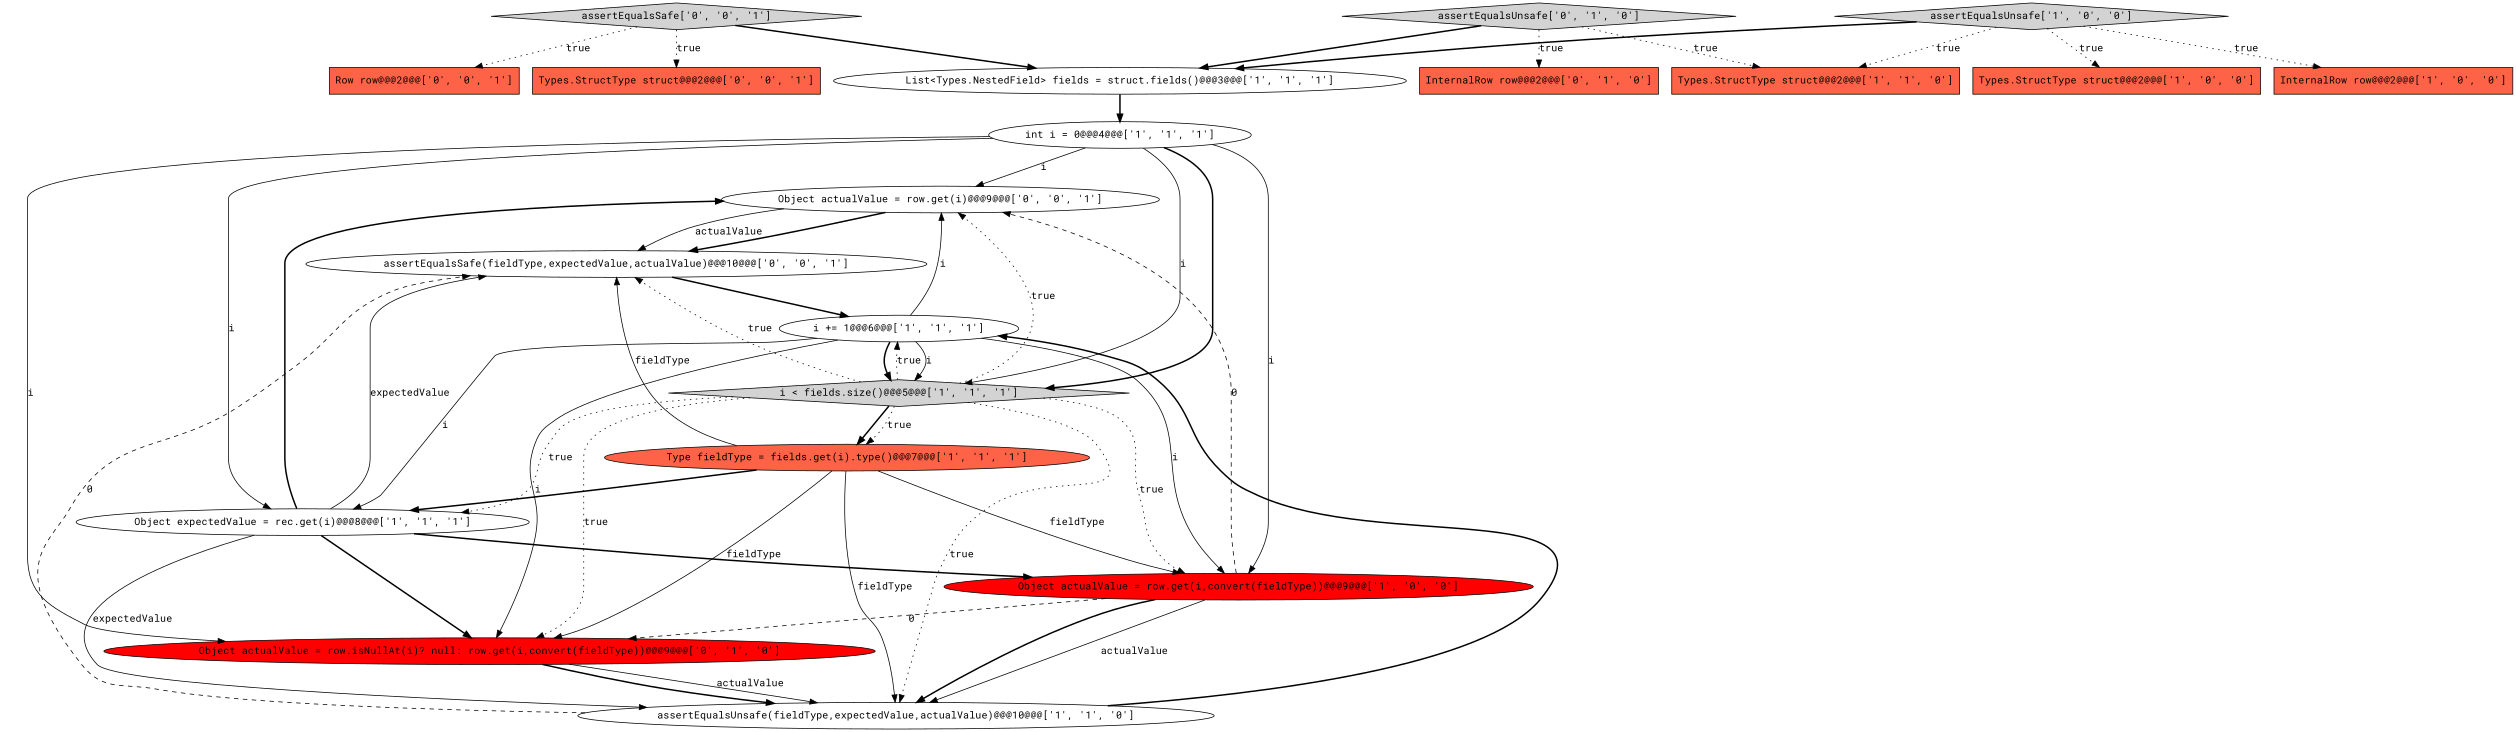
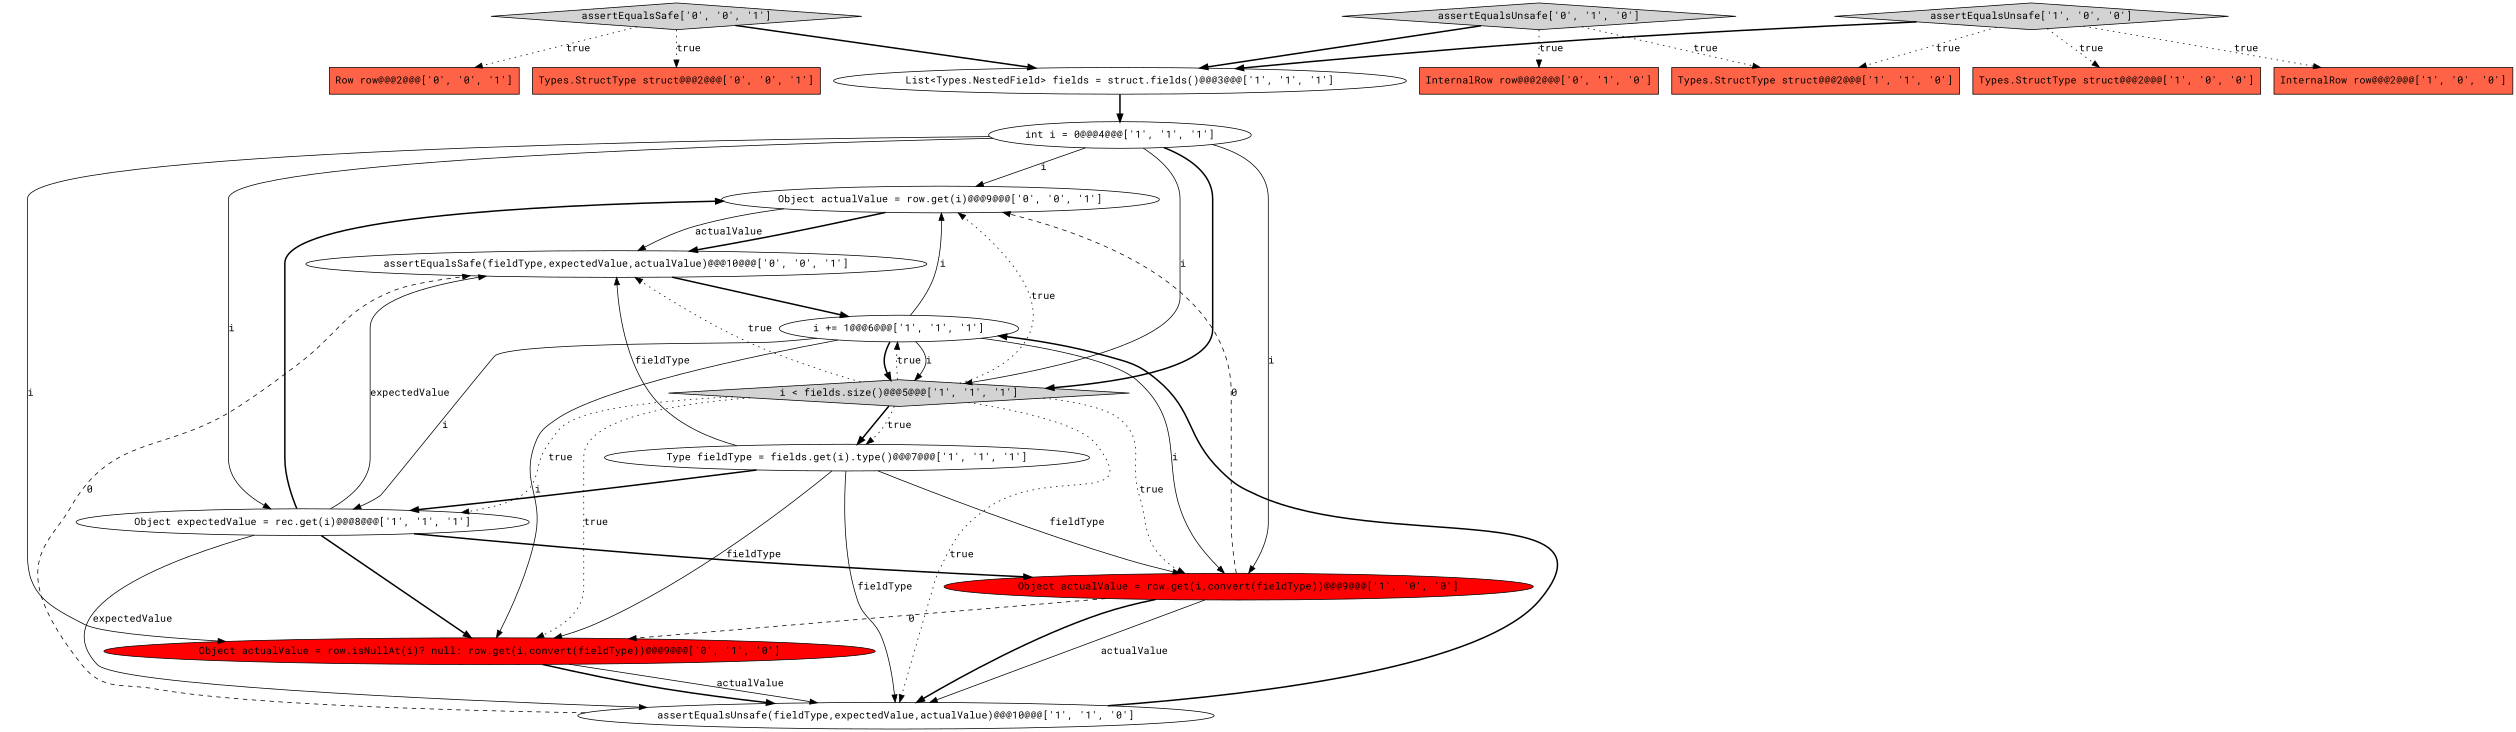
  digraph {
    fontname="Roboto Mono"
    node [fillcolor=white fontname="Roboto Mono" shape=ellipse style=filled]
    edge [fontname="Roboto Mono" style=solid]
    n1 [label="Object actualValue = row.get(i)@@@9@@@['0', '0', '1']"]
    n2 [label="assertEqualsSafe(fieldType,expectedValue,actualValue)@@@10@@@['0', '0', '1']"]
    n3 [label="i += 1@@@6@@@['1', '1', '1']"]
    n4 [fillcolor=red label="Object actualValue = row.isNullAt(i)? null: row.get(i,convert(fieldType))@@@9@@@['0', '1', '0']"]
    n5 [label="assertEqualsUnsafe(fieldType,expectedValue,actualValue)@@@10@@@['1', '1', '0']"]
    n6 [fillcolor=red label="Object actualValue = row.get(i,convert(fieldType))@@@9@@@['1', '0', '0']"]
    n7 [fillcolor=tomato label="Row row@@@2@@@['0', '0', '1']" shape=box]
    n8 [label="Object expectedValue = rec.get(i)@@@8@@@['1', '1', '1']"]
    n9 [fillcolor=lightgray label="i < fields.size()@@@5@@@['1', '1', '1']" shape=diamond]
    n10 [fillcolor=lightgray label="assertEqualsSafe['0', '0', '1']" shape=diamond]
    n11 [label="List<Types.NestedField> fields = struct.fields()@@@3@@@['1', '1', '1']"]
    n12 [fillcolor=tomato label="Types.StructType struct@@@2@@@['0', '0', '1']" shape=box]
    n13 [label="int i = 0@@@4@@@['1', '1', '1']"]
-   n14 [fillcolor=tomato label="Type fieldType = fields.get(i).type()@@@7@@@['1', '1', '1']"]
+   n14 [label="Type fieldType = fields.get(i).type()@@@7@@@['1', '1', '1']"]
    n15 [fillcolor=tomato label="Types.StructType struct@@@2@@@['1', '0', '0']" shape=box]
    n16 [fillcolor=tomato label="Types.StructType struct@@@2@@@['1', '1', '0']" shape=box]
    n17 [fillcolor=lightgray label="assertEqualsUnsafe['0', '1', '0']" shape=diamond]
    n18 [fillcolor=tomato label="InternalRow row@@@2@@@['0', '1', '0']" shape=box]
    n19 [fillcolor=lightgray label="assertEqualsUnsafe['1', '0', '0']" shape=diamond]
    n20 [fillcolor=tomato label="InternalRow row@@@2@@@['1', '0', '0']" shape=box]
    n1 -> n2 [style=bold]
    n1 -> n2 [label=actualValue]
    n2 -> n3 [style=bold]
    n3 -> n1 [label=i]
    n3 -> n4 [label=i]
    n3 -> n6 [label=i]
    n3 -> n8 [label=i]
    n3 -> n9 [label=i]
    n3 -> n9 [style=bold]
    n4 -> n5 [label=actualValue]
    n4 -> n5 [style=bold]
    n5 -> n2 [label=0 style=dashed]
    n5 -> n3 [style=bold]
    n6 -> n1 [label=0 style=dashed]
    n6 -> n4 [label=0 style=dashed]
    n6 -> n5 [style=bold]
    n6 -> n5 [label=actualValue]
    n8 -> n1 [style=bold]
    n8 -> n2 [label=expectedValue]
    n8 -> n4 [style=bold]
    n8 -> n5 [label=expectedValue]
    n8 -> n6 [style=bold]
    n9 -> n1 [label=true style=dotted]
    n9 -> n2 [label=true style=dotted]
    n9 -> n3 [label=true style=dotted]
    n9 -> n4 [label=true style=dotted]
    n9 -> n5 [label=true style=dotted]
    n9 -> n6 [label=true style=dotted]
    n9 -> n8 [label=true style=dotted]
    n9 -> n14 [style=bold]
    n9 -> n14 [label=true style=dotted]
    n10 -> n7 [label=true style=dotted]
    n10 -> n11 [style=bold]
    n10 -> n12 [label=true style=dotted]
    n11 -> n13 [style=bold]
    n13 -> n1 [label=i]
    n13 -> n4 [label=i]
    n13 -> n6 [label=i]
    n13 -> n8 [label=i]
    n13 -> n9 [label=i]
    n13 -> n9 [style=bold]
    n14 -> n2 [label=fieldType]
    n14 -> n4 [label=fieldType]
    n14 -> n5 [label=fieldType]
    n14 -> n6 [label=fieldType]
    n14 -> n8 [style=bold]
    n17 -> n11 [style=bold]
    n17 -> n16 [label=true style=dotted]
    n17 -> n18 [label=true style=dotted]
    n19 -> n11 [style=bold]
    n19 -> n15 [label=true style=dotted]
    n19 -> n16 [label=true style=dotted]
    n19 -> n20 [label=true style=dotted]
  }
